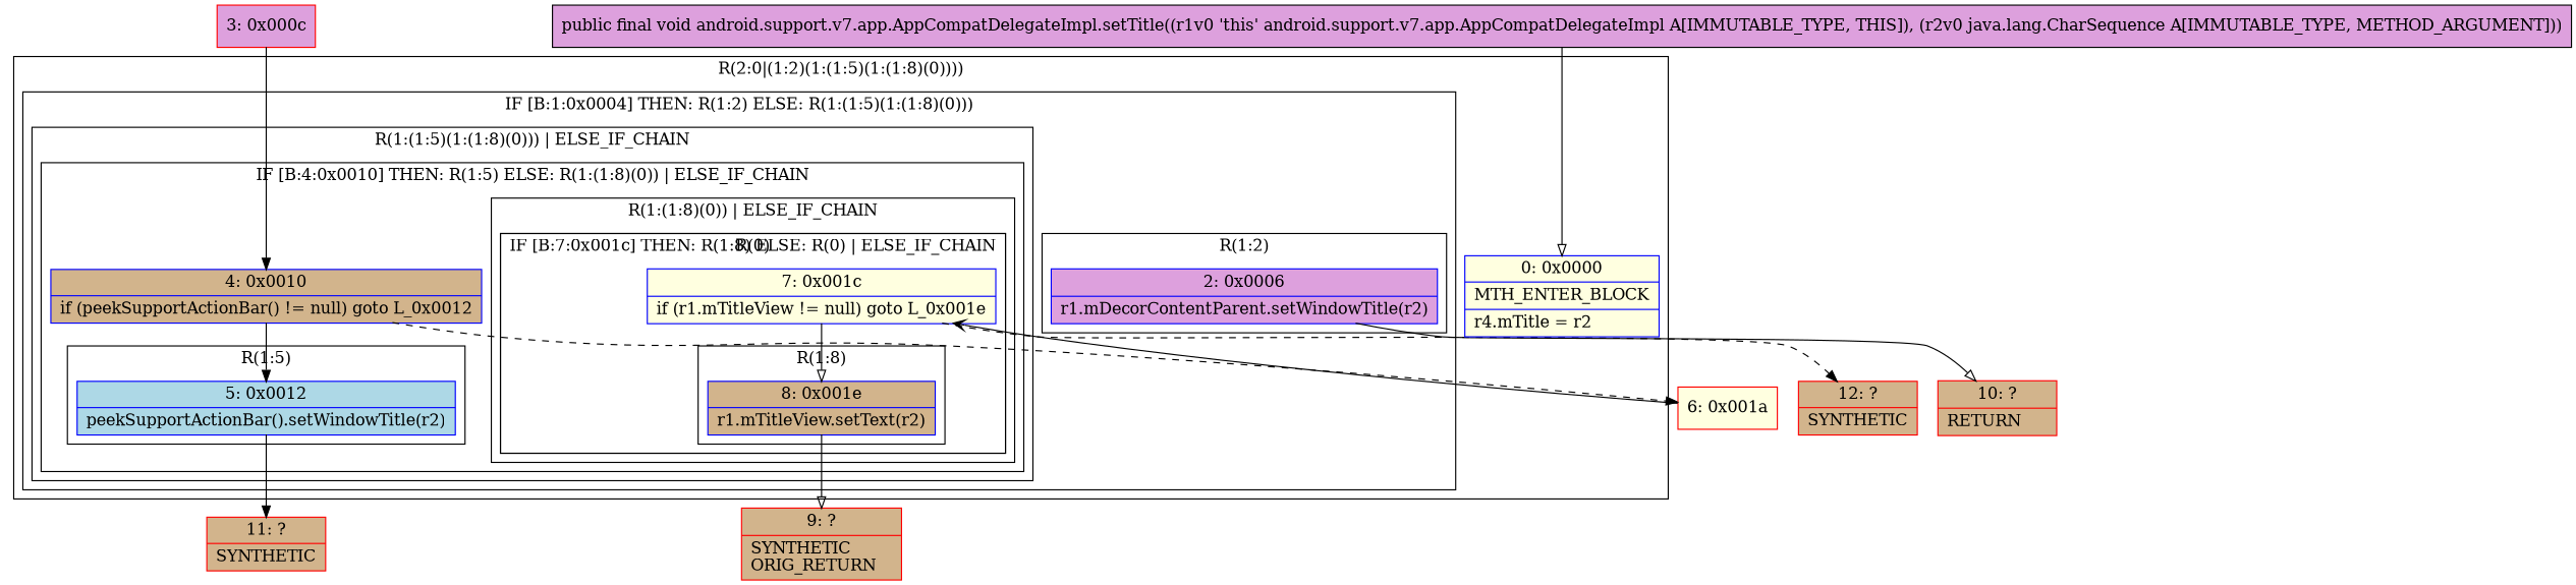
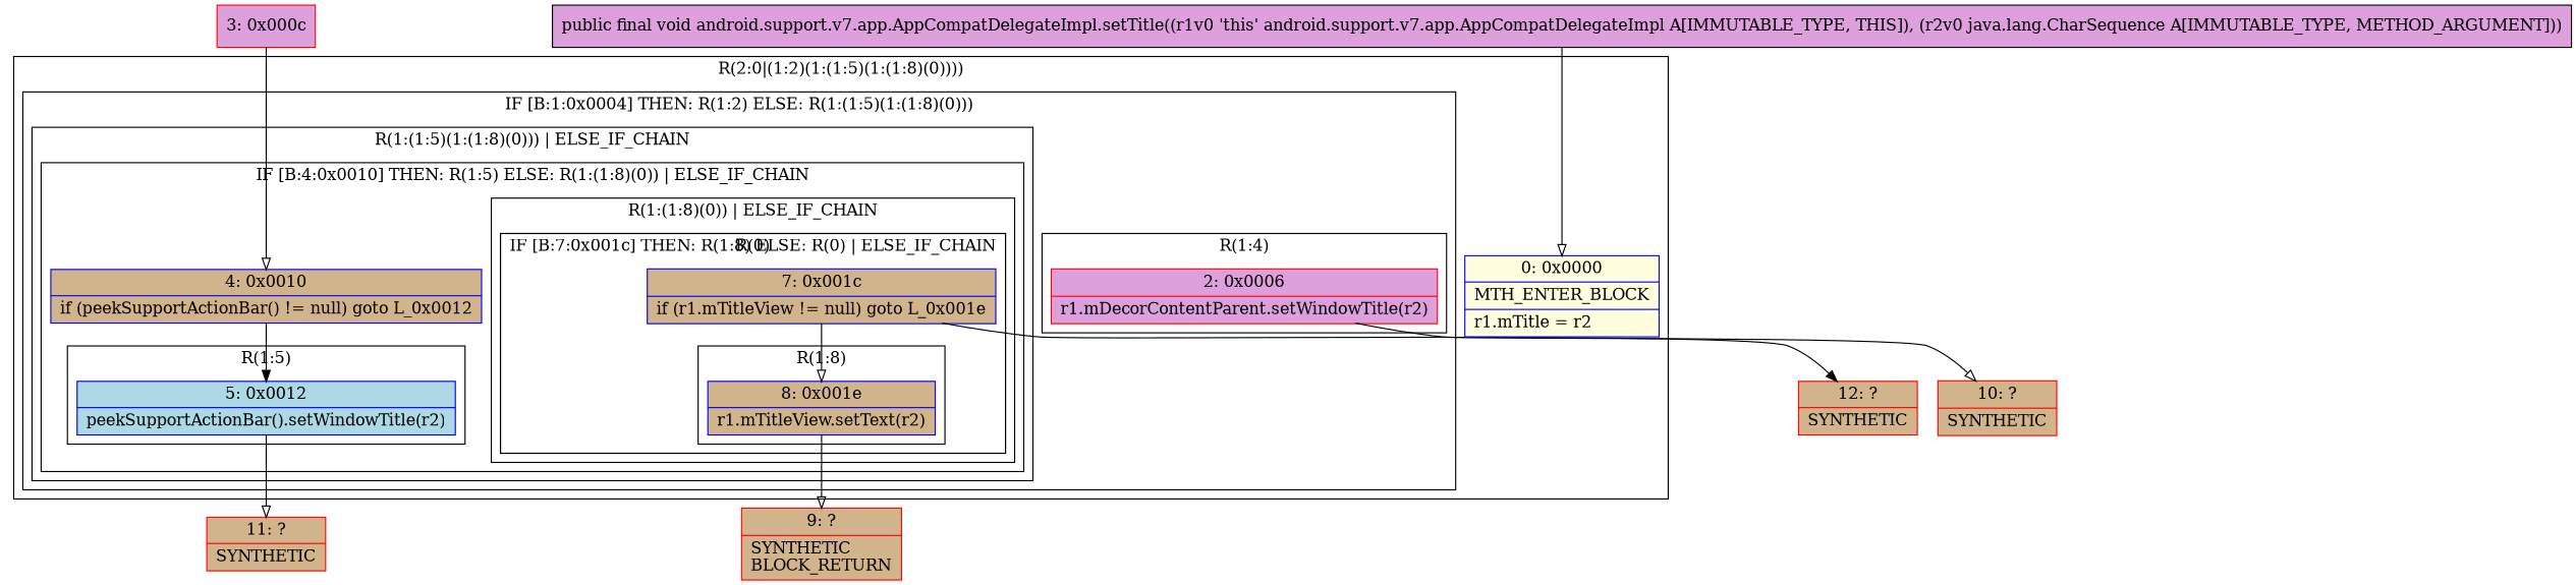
  digraph {
    fontname="DejaVu Serif"
    node [color=blue fillcolor=tan fontname="DejaVu Serif" shape=record style=filled]
    edge [arrowhead=onormal fontname="DejaVu Serif"]
-   n1 [fillcolor=plum label="{2\:\ 0x0006|r1.mDecorContentParent.setWindowTitle(r2)\l}"]
+   n1 [color=red fillcolor=plum label="{2\:\ 0x0006|r1.mDecorContentParent.setWindowTitle(r2)\l}"]
    n2 [fillcolor=lightblue label="{5\:\ 0x0012|peekSupportActionBar().setWindowTitle(r2)\l}"]
    n3 [label="{8\:\ 0x001e|r1.mTitleView.setText(r2)\l}"]
-   n4 [fillcolor=lightyellow label="{7\:\ 0x001c|if (r1.mTitleView != null) goto L_0x001e\l}"]
+   n4 [label="{7\:\ 0x001c|if (r1.mTitleView != null) goto L_0x001e\l}"]
    n5 [label="{4\:\ 0x0010|if (peekSupportActionBar() != null) goto L_0x0012\l}"]
-   n6 [fillcolor=lightyellow label="{0\:\ 0x0000|MTH_ENTER_BLOCK\l|r4.mTitle = r2\l}"]
-   n7 [color=red label="{10\:\ ?|RETURN\l}"]
+   n6 [fillcolor=lightyellow label="{0\:\ 0x0000|MTH_ENTER_BLOCK\l|r1.mTitle = r2\l}"]
+   n7 [color=red label="{10\:\ ?|SYNTHETIC\l}"]
    n8 [color=red label="{11\:\ ?|SYNTHETIC\l}"]
-   n9 [color=red label="{9\:\ ?|SYNTHETIC\lORIG_RETURN\l}"]
+   n9 [color=red label="{9\:\ ?|SYNTHETIC\lBLOCK_RETURN\l}"]
    n10 [color=red label="{12\:\ ?|SYNTHETIC\l}"]
-   n11 [color=red fillcolor=lightyellow label="{6\:\ 0x001a}"]
    n12 [color=red fillcolor=plum label="{3\:\ 0x000c}"]
    n13 [fillcolor=plum label="{public final void android.support.v7.app.AppCompatDelegateImpl.setTitle((r1v0 'this' android.support.v7.app.AppCompatDelegateImpl A[IMMUTABLE_TYPE, THIS]), (r2v0 java.lang.CharSequence A[IMMUTABLE_TYPE, METHOD_ARGUMENT])) }" color=""]
    subgraph cluster_1 {
      label="R(2:0|(1:2)(1:(1:5)(1:(1:8)(0))))"
      n6
      subgraph cluster_2 {
        label="IF [B:1:0x0004] THEN: R(1:2) ELSE: R(1:(1:5)(1:(1:8)(0)))"
        subgraph cluster_3 {
-         label="R(1:2)"
+         label="R(1:4)"
          n1
        }
        subgraph cluster_4 {
          label="R(1:(1:5)(1:(1:8)(0))) | ELSE_IF_CHAIN\l"
          subgraph cluster_5 {
            label="IF [B:4:0x0010] THEN: R(1:5) ELSE: R(1:(1:8)(0)) | ELSE_IF_CHAIN\l"
            n5
            subgraph cluster_6 {
              label="R(1:5)"
              n2
            }
            subgraph cluster_7 {
              label="R(1:(1:8)(0)) | ELSE_IF_CHAIN\l"
              subgraph cluster_8 {
                label="IF [B:7:0x001c] THEN: R(1:8) ELSE: R(0) | ELSE_IF_CHAIN\l"
                n4
                subgraph cluster_9 {
                  label="R(1:8)"
                  n3
                }
                subgraph cluster_10 {
                  label="R(0)"
                }
              }
            }
          }
        }
      }
    }
    n1 -> n7
-   n2 -> n8 [arrowhead=normal]
+   n2 -> n8
    n3 -> n9
    n4 -> n3
-   n4 -> n10 [arrowhead=normal style=dashed]
+   n4 -> n10 [arrowhead=normal style=solid]
    n5 -> n2 [arrowhead=normal]
-   n5 -> n11 [arrowhead=normal style=dashed]
-   n11 -> n4 [arrowhead=vee]
-   n12 -> n5 [arrowhead=normal]
+   n12 -> n5
    n13 -> n6
  }
